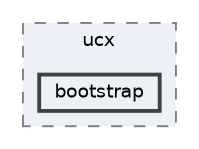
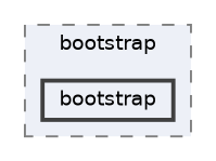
  digraph {
    compound=true
    n1 [color=grey25 fillcolor="#edf0f7" fontname=Helvetica fontsize=10 height=0.2 label=bootstrap shape=box style="filled,bold" width=0.4]
    subgraph cluster_1 {
      bgcolor="#edf0f7"
      fontname=Helvetica
      fontsize=10
-     label=ucx
+     label=bootstrap
      pencolor=grey50
      style="filled,dashed"
      n1
    }
  }
